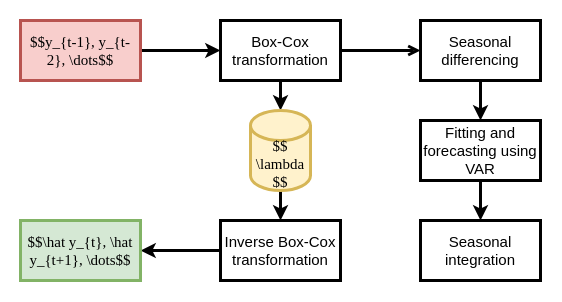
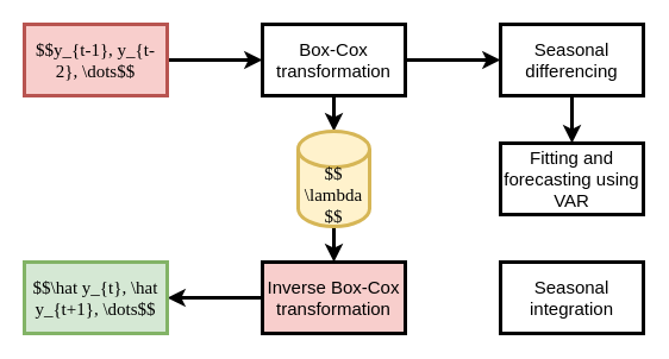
  <mxCell id="0" />
  <mxCell id="1" parent="0" />
- <mxCell id="2" value="" style="edgeStyle=orthogonalEdgeStyle;rounded=0;orthogonalLoop=1;jettySize=auto;html=1;fontFamily=Georgia;fontSize=15;strokeWidth=3;endArrow=open;" parent="1" source="4" target="6" edge="1"><mxGeometry relative="1" as="geometry" /></mxCell>
+ <mxCell id="2" value="" style="edgeStyle=orthogonalEdgeStyle;rounded=0;orthogonalLoop=1;jettySize=auto;html=1;fontFamily=Georgia;fontSize=15;strokeWidth=3;" parent="1" source="4" target="6" edge="1"><mxGeometry relative="1" as="geometry" /></mxCell>
  <mxCell id="3" style="edgeStyle=orthogonalEdgeStyle;rounded=0;orthogonalLoop=1;jettySize=auto;html=1;fontFamily=Georgia;fontSize=15;strokeWidth=3;" parent="1" source="4" target="16" edge="1"><mxGeometry relative="1" as="geometry" /></mxCell>
  <mxCell id="4" value="Box-Cox&lt;br style=&quot;font-size: 15px;&quot;&gt;transformation" style="rounded=0;whiteSpace=wrap;html=1;fontFamily=Helvetica;fontSize=15;strokeWidth=3;" parent="1" vertex="1"><mxGeometry x="220" y="20" width="120" height="60" as="geometry" /></mxCell>
  <mxCell id="5" value="" style="edgeStyle=orthogonalEdgeStyle;rounded=0;orthogonalLoop=1;jettySize=auto;html=1;fontFamily=Georgia;fontSize=15;strokeWidth=3;" parent="1" source="6" target="10" edge="1"><mxGeometry relative="1" as="geometry"><mxPoint x="620" y="90" as="targetPoint" /></mxGeometry></mxCell>
  <mxCell id="6" value="Seasonal &lt;br style=&quot;font-size: 15px;&quot;&gt;differencing" style="rounded=0;whiteSpace=wrap;html=1;fontFamily=Helvetica;fontSize=15;strokeWidth=3;" parent="1" vertex="1"><mxGeometry x="420" y="20" width="120" height="60" as="geometry" /></mxCell>
  <mxCell id="7" value="" style="edgeStyle=orthogonalEdgeStyle;rounded=0;orthogonalLoop=1;jettySize=auto;html=1;fontFamily=Georgia;fontSize=15;strokeWidth=3;" parent="1" source="8" target="4" edge="1"><mxGeometry relative="1" as="geometry" /></mxCell>
  <mxCell id="8" value="$$y_{t-1}, y_{t-2}, \dots$$" style="rounded=0;whiteSpace=wrap;html=1;fontFamily=Georgia;fontSize=15;strokeWidth=3;fillColor=#f8cecc;strokeColor=#b85450;" parent="1" vertex="1"><mxGeometry x="20" y="20" width="120" height="60" as="geometry" /></mxCell>
- <mxCell id="9" value="" style="edgeStyle=orthogonalEdgeStyle;rounded=0;orthogonalLoop=1;jettySize=auto;html=1;exitX=0.5;exitY=1;exitDx=0;exitDy=0;fontFamily=Georgia;fontSize=15;strokeWidth=3;" parent="1" source="10" target="11" edge="1"><mxGeometry relative="1" as="geometry" /></mxCell>
  <mxCell id="10" value="Fitting and forecasting using VAR" style="rounded=0;whiteSpace=wrap;html=1;fontFamily=Helvetica;fontSize=15;strokeWidth=3;" parent="1" vertex="1"><mxGeometry x="420" y="120" width="120" height="60" as="geometry" /></mxCell>
  <mxCell id="11" value="Seasonal &lt;br style=&quot;font-size: 15px;&quot;&gt;integration" style="rounded=0;whiteSpace=wrap;html=1;fontFamily=Helvetica;fontSize=15;strokeWidth=3;" parent="1" vertex="1"><mxGeometry x="420" y="220" width="120" height="60" as="geometry" /></mxCell>
  <mxCell id="12" value="" style="edgeStyle=orthogonalEdgeStyle;rounded=0;orthogonalLoop=1;jettySize=auto;html=1;fontFamily=Georgia;fontSize=15;strokeWidth=3;" parent="1" source="13" target="14" edge="1"><mxGeometry relative="1" as="geometry" /></mxCell>
- <mxCell id="13" value="Inverse Box-Cox&lt;br style=&quot;font-size: 15px;&quot;&gt;transformation" style="rounded=0;whiteSpace=wrap;html=1;fontFamily=Helvetica;fontSize=15;strokeWidth=3;" parent="1" vertex="1"><mxGeometry x="220" y="220" width="120" height="60" as="geometry" /></mxCell>
+ <mxCell id="13" value="Inverse Box-Cox&lt;br style=&quot;font-size: 15px;&quot;&gt;transformation" style="rounded=0;whiteSpace=wrap;html=1;fontFamily=Helvetica;fontSize=15;strokeWidth=3;fillColor=#f8cecc;" parent="1" vertex="1"><mxGeometry x="220" y="220" width="120" height="60" as="geometry" /></mxCell>
  <mxCell id="14" value="$$\hat y_{t}, \hat y_{t+1}, \dots$$" style="rounded=0;whiteSpace=wrap;html=1;fontFamily=Georgia;fontSize=15;strokeWidth=3;fillColor=#d5e8d4;strokeColor=#82b366;" parent="1" vertex="1"><mxGeometry x="20" y="220" width="120" height="60" as="geometry" /></mxCell>
  <mxCell id="15" style="edgeStyle=orthogonalEdgeStyle;rounded=0;orthogonalLoop=1;jettySize=auto;html=1;fontFamily=Georgia;fontSize=15;strokeWidth=3;" parent="1" source="16" target="13" edge="1"><mxGeometry relative="1" as="geometry" /></mxCell>
  <mxCell id="16" value="$$ \lambda $$" style="shape=cylinder3;whiteSpace=wrap;html=1;boundedLbl=1;backgroundOutline=1;size=15;fillColor=#fff2cc;fontFamily=Georgia;fontSize=15;strokeWidth=3;strokeColor=#d6b656;" parent="1" vertex="1"><mxGeometry x="250" y="110" width="60" height="80" as="geometry" /></mxCell>
